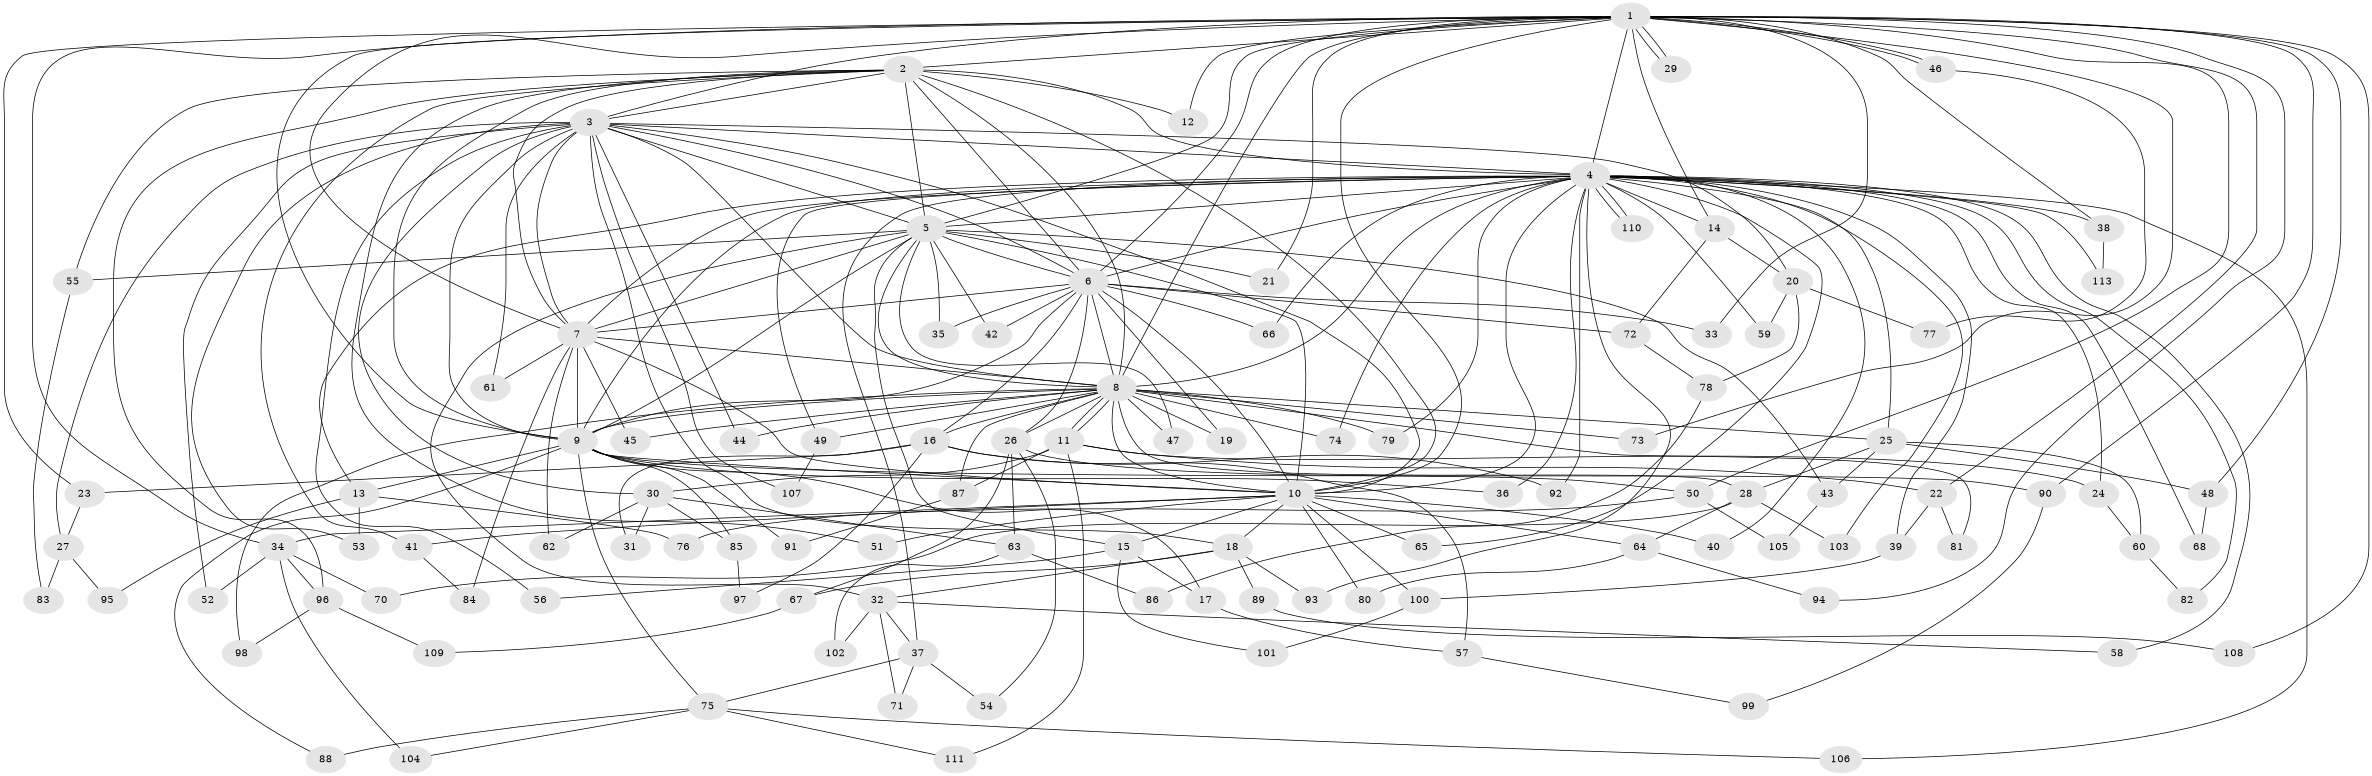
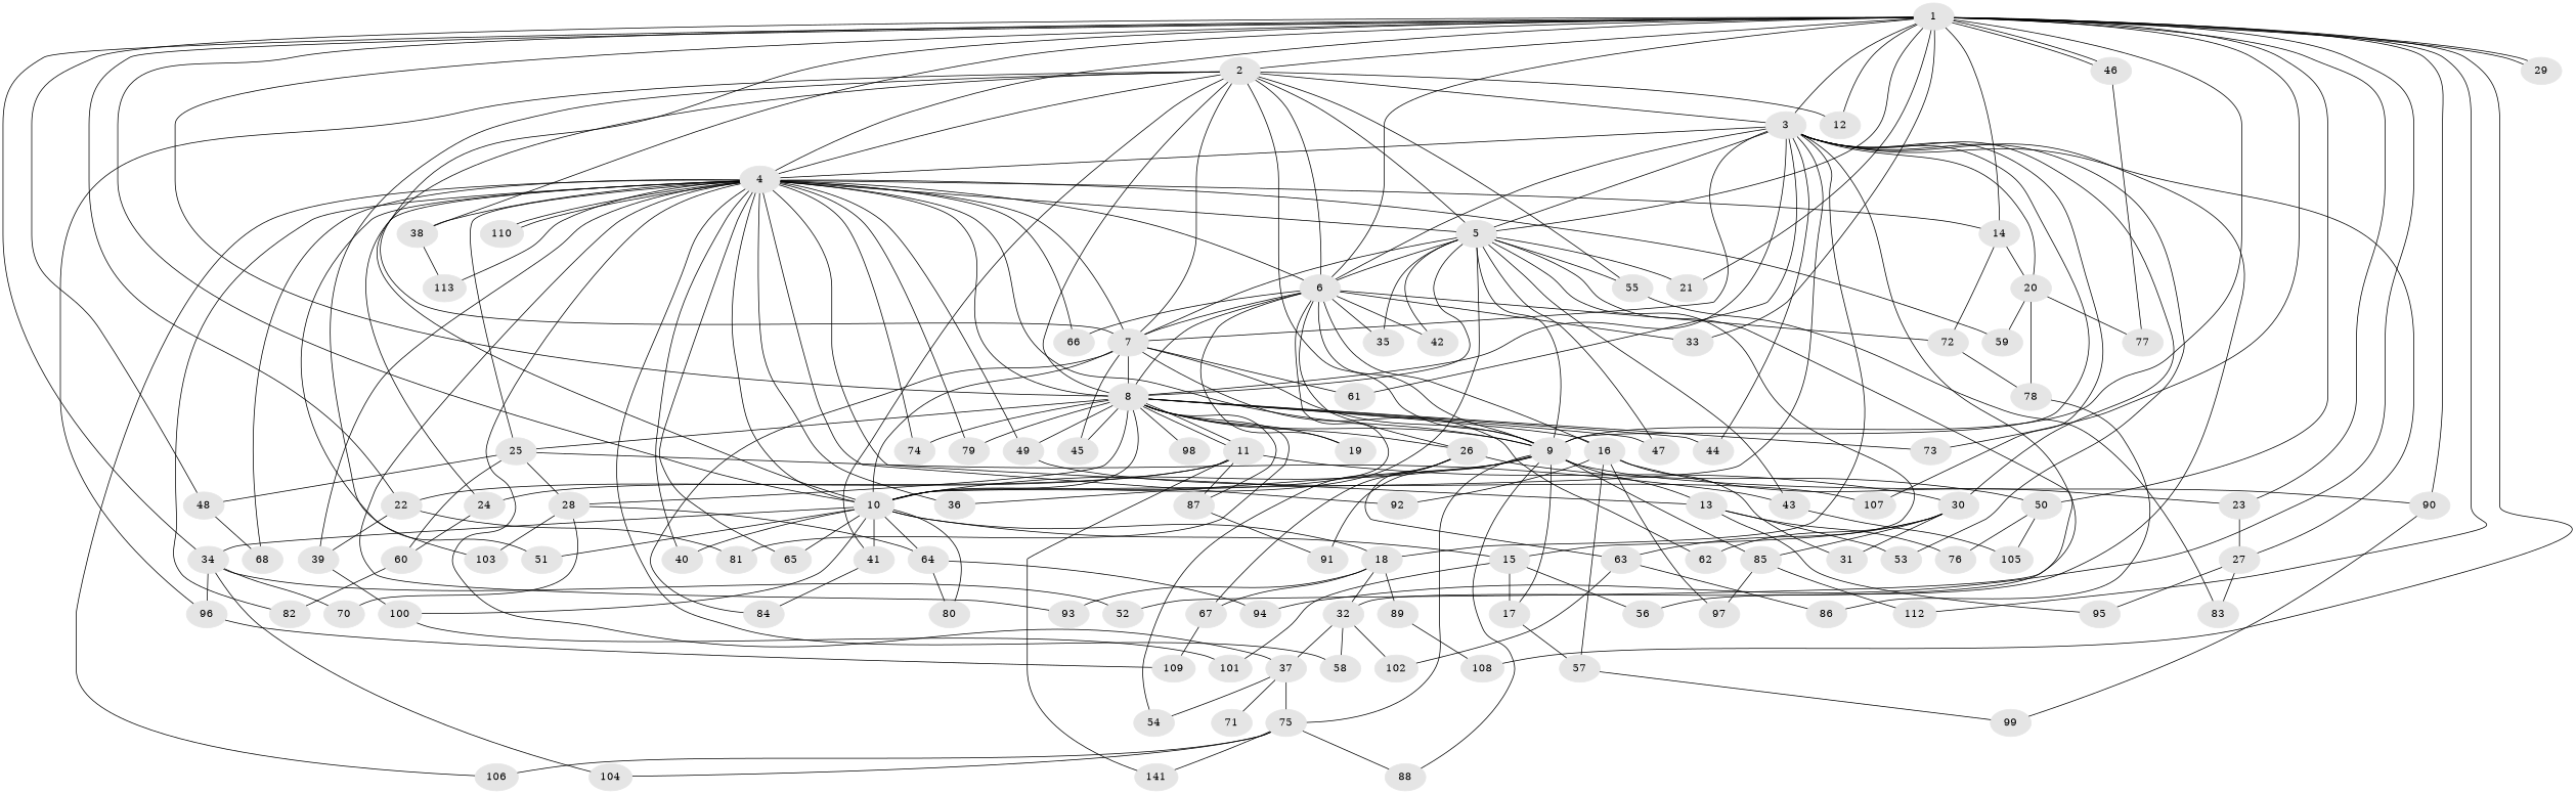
  graph {
    node [color=gray90 style=filled]
    1
    2
    3
    4
    5
    6
    7
    8
    9
    10
    12
    14
    21
    22
    23
    29
    33
    34
    38
    46
    48
    50
    73
    90
    94
    108
+   112
    41
    51
    55
    96
    18
    20
    27
    30
    44
    52
    53
    56
    61
    107
    13
    24
    25
    36
    37
    39
    40
    49
    58
    59
    65
    66
    68
    74
    79
    82
    92
    93
    103
    106
    110
    113
    15
    32
    35
    42
    43
    47
    16
    19
    26
    72
    45
    62
    84
    11
    28
    81
    87
    98
    17
    75
    85
    88
    91
    64
    80
    100
    70
    104
    77
    76
    105
    99
    83
    109
    67
    89
    78
    95
    31
    63
    60
    54
    71
    101
    102
    57
    97
-   111
+   111 [label=141]
    86
    1 -- 2
    1 -- 3
    1 -- 4
    1 -- 5
    1 -- 6
    1 -- 7
    1 -- 8
    1 -- 9
    1 -- 10
    1 -- 12
    1 -- 14
    1 -- 21
    1 -- 22
    1 -- 23
    1 -- 29
    1 -- 29
    1 -- 33
    1 -- 34
    1 -- 38
    1 -- 46
    1 -- 46
    1 -- 48
    1 -- 50
    1 -- 73
    1 -- 90
    1 -- 94
    1 -- 108
+   1 -- 112
    2 -- 3
    2 -- 4
    2 -- 5
    2 -- 6
    2 -- 7
    2 -- 8
    2 -- 9
    2 -- 10
    2 -- 12
    2 -- 41
    2 -- 51
    2 -- 55
    2 -- 96
    3 -- 4
    3 -- 5
    3 -- 6
    3 -- 7
    3 -- 8
    3 -- 9
    3 -- 10
    3 -- 18
    3 -- 20
    3 -- 27
    3 -- 30
    3 -- 44
    3 -- 52
    3 -- 53
    3 -- 56
    3 -- 61
    3 -- 107
    4 -- 5
    4 -- 6
    4 -- 7
    4 -- 8
    4 -- 9
    4 -- 10
    4 -- 14
    4 -- 38
    4 -- 13
    4 -- 24
    4 -- 25
    4 -- 36
    4 -- 37
    4 -- 39
    4 -- 40
    4 -- 49
    4 -- 58
    4 -- 59
    4 -- 65
    4 -- 66
    4 -- 68
    4 -- 74
    4 -- 79
    4 -- 82
    4 -- 92
    4 -- 93
    4 -- 103
    4 -- 106
    4 -- 110
    4 -- 110
    4 -- 113
    5 -- 6
    5 -- 7
    5 -- 8
    5 -- 9
    5 -- 10
    5 -- 21
    5 -- 55
    5 -- 15
    5 -- 32
    5 -- 35
    5 -- 42
    5 -- 43
    5 -- 47
    6 -- 7
    6 -- 8
    6 -- 9
    6 -- 10
    6 -- 33
    6 -- 66
    6 -- 35
    6 -- 42
    6 -- 16
    6 -- 19
    6 -- 26
    6 -- 72
    7 -- 8
    7 -- 9
    7 -- 10
    7 -- 61
    7 -- 45
    7 -- 62
    7 -- 84
    8 -- 9
    8 -- 10
    8 -- 73
    8 -- 44
    8 -- 25
    8 -- 49
    8 -- 74
    8 -- 79
    8 -- 47
    8 -- 16
    8 -- 19
    8 -- 26
    8 -- 45
    8 -- 11
    8 -- 11
    8 -- 28
    8 -- 81
    8 -- 87
    8 -- 98
    9 -- 10
    9 -- 90
    9 -- 13
    9 -- 36
    9 -- 17
    9 -- 75
    9 -- 85
    9 -- 88
    9 -- 91
    10 -- 34
    10 -- 41
    10 -- 51
    10 -- 18
    10 -- 40
    10 -- 65
    10 -- 15
    10 -- 64
    10 -- 80
    10 -- 100
    14 -- 20
    14 -- 72
    22 -- 39
    22 -- 81
    23 -- 27
    34 -- 96
    34 -- 52
    34 -- 70
    34 -- 104
    38 -- 113
    46 -- 77
    48 -- 68
    50 -- 76
    50 -- 105
    90 -- 99
    41 -- 84
    55 -- 83
-   96 -- 98
    96 -- 109
    18 -- 93
    18 -- 32
    18 -- 67
    18 -- 89
    20 -- 59
    20 -- 77
    20 -- 78
    27 -- 83
    27 -- 95
    30 -- 62
    30 -- 85
    30 -- 31
    30 -- 63
    13 -- 53
    13 -- 76
    13 -- 95
    24 -- 60
    25 -- 48
    25 -- 43
    25 -- 28
    25 -- 60
    37 -- 75
    37 -- 54
    37 -- 71
    39 -- 100
    49 -- 107
    15 -- 56
    15 -- 17
    15 -- 101
    32 -- 37
    32 -- 58
-   32 -- 71
    32 -- 102
    43 -- 105
    16 -- 23
    16 -- 92
    16 -- 31
    16 -- 57
    16 -- 97
    26 -- 50
    26 -- 67
    26 -- 63
    26 -- 54
    72 -- 78
    11 -- 22
    11 -- 30
    11 -- 24
    11 -- 87
    11 -- 111
    28 -- 103
    28 -- 64
    28 -- 70
    87 -- 91
    17 -- 57
    75 -- 106
    75 -- 88
    75 -- 104
    75 -- 111
+   85 -- 112
    85 -- 97
    64 -- 94
    64 -- 80
    100 -- 101
    67 -- 109
    89 -- 108
    78 -- 86
    63 -- 102
    63 -- 86
    60 -- 82
    57 -- 99
  }
